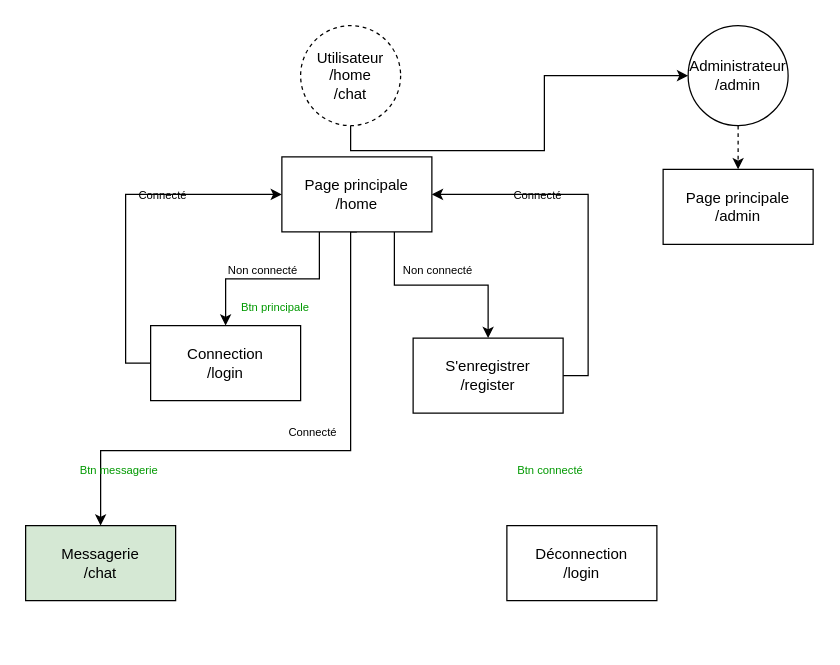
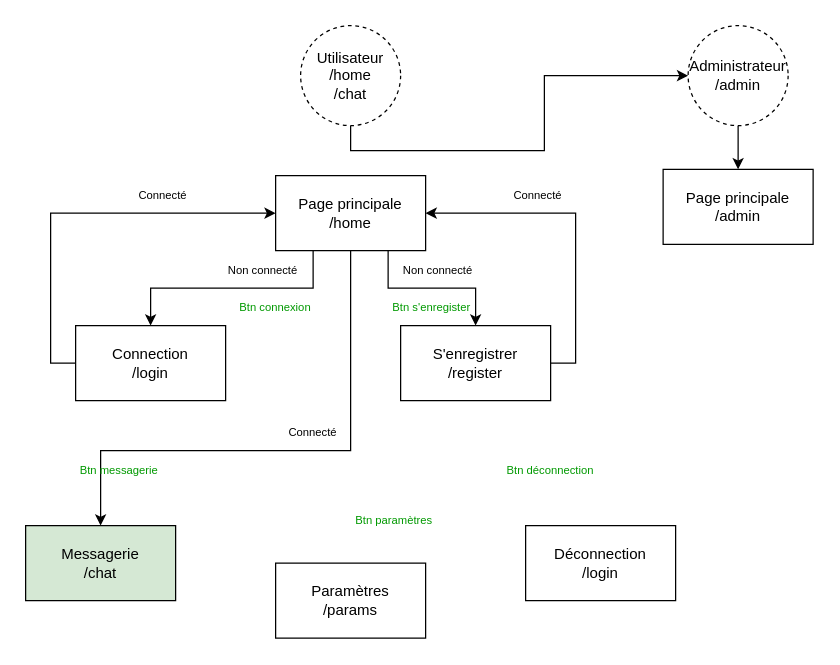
  <mxCell id="0" />
  <mxCell id="1" parent="0" />
  <mxCell id="2" style="edgeStyle=orthogonalEdgeStyle;rounded=0;orthogonalLoop=1;jettySize=auto;html=1;exitX=0.25;exitY=1;exitDx=0;exitDy=0;entryX=0.5;entryY=0;entryDx=0;entryDy=0;" edge="1" parent="1" source="5" target="7"><mxGeometry relative="1" as="geometry" /></mxCell>
  <mxCell id="3" style="edgeStyle=orthogonalEdgeStyle;rounded=0;orthogonalLoop=1;jettySize=auto;html=1;exitX=0.75;exitY=1;exitDx=0;exitDy=0;entryX=0.5;entryY=0;entryDx=0;entryDy=0;" edge="1" parent="1" source="5" target="9"><mxGeometry relative="1" as="geometry" /></mxCell>
  <mxCell id="4" style="edgeStyle=orthogonalEdgeStyle;rounded=0;orthogonalLoop=1;jettySize=auto;html=1;exitX=0.5;exitY=1;exitDx=0;exitDy=0;entryX=0.5;entryY=0;entryDx=0;entryDy=0;fontSize=10;fontColor=#00CC00;" edge="1" parent="1" source="5" target="14"><mxGeometry relative="1" as="geometry"><Array as="points"><mxPoint x="280" y="360" /><mxPoint x="80" y="360" /></Array></mxGeometry></mxCell>
- <mxCell id="5" value="Page principale&lt;br&gt;/home" style="rounded=0;whiteSpace=wrap;html=1;" vertex="1" parent="1"><mxGeometry x="225" y="125" width="120" height="60" as="geometry" /></mxCell>
+ <mxCell id="5" value="Page principale&lt;br&gt;/home" style="rounded=0;whiteSpace=wrap;html=1;" vertex="1" parent="1"><mxGeometry x="220" y="140" width="120" height="60" as="geometry" /></mxCell>
  <mxCell id="6" style="edgeStyle=orthogonalEdgeStyle;rounded=0;orthogonalLoop=1;jettySize=auto;html=1;exitX=0;exitY=0.5;exitDx=0;exitDy=0;entryX=0;entryY=0.5;entryDx=0;entryDy=0;" edge="1" parent="1" source="7" target="5"><mxGeometry relative="1" as="geometry" /></mxCell>
- <mxCell id="7" value="Connection&lt;br&gt;/login" style="rounded=0;whiteSpace=wrap;html=1;" vertex="1" parent="1"><mxGeometry x="120" y="260" width="120" height="60" as="geometry" /></mxCell>
+ <mxCell id="7" value="Connection&lt;br&gt;/login" style="rounded=0;whiteSpace=wrap;html=1;" vertex="1" parent="1"><mxGeometry x="60" y="260" width="120" height="60" as="geometry" /></mxCell>
  <mxCell id="8" style="edgeStyle=orthogonalEdgeStyle;rounded=0;orthogonalLoop=1;jettySize=auto;html=1;exitX=1;exitY=0.5;exitDx=0;exitDy=0;entryX=1;entryY=0.5;entryDx=0;entryDy=0;" edge="1" parent="1" source="9" target="5"><mxGeometry relative="1" as="geometry" /></mxCell>
- <mxCell id="9" value="S'enregistrer&lt;br&gt;/register" style="rounded=0;whiteSpace=wrap;html=1;" vertex="1" parent="1"><mxGeometry x="330" y="270" width="120" height="60" as="geometry" /></mxCell>
+ <mxCell id="9" value="S'enregistrer&lt;br&gt;/register" style="rounded=0;whiteSpace=wrap;html=1;" vertex="1" parent="1"><mxGeometry x="320" y="260" width="120" height="60" as="geometry" /></mxCell>
  <mxCell id="10" value="&lt;font style=&quot;font-size: 9px;&quot;&gt;Connecté&lt;/font&gt;" style="text;html=1;strokeColor=none;fillColor=none;align=center;verticalAlign=middle;whiteSpace=wrap;rounded=0;" vertex="1" parent="1"><mxGeometry x="100" y="140" width="60" height="30" as="geometry" /></mxCell>
  <mxCell id="11" value="&lt;font style=&quot;font-size: 9px;&quot;&gt;Connecté&lt;/font&gt;" style="text;html=1;strokeColor=none;fillColor=none;align=center;verticalAlign=middle;whiteSpace=wrap;rounded=0;" vertex="1" parent="1"><mxGeometry x="400" y="140" width="60" height="30" as="geometry" /></mxCell>
  <mxCell id="12" value="&lt;font style=&quot;font-size: 9px;&quot;&gt;Non connecté&lt;/font&gt;" style="text;html=1;strokeColor=none;fillColor=none;align=center;verticalAlign=middle;whiteSpace=wrap;rounded=0;" vertex="1" parent="1"><mxGeometry x="180" y="200" width="60" height="30" as="geometry" /></mxCell>
  <mxCell id="13" value="&lt;font style=&quot;font-size: 9px;&quot;&gt;Non connecté&lt;/font&gt;" style="text;html=1;strokeColor=none;fillColor=none;align=center;verticalAlign=middle;whiteSpace=wrap;rounded=0;" vertex="1" parent="1"><mxGeometry x="320" y="200" width="60" height="30" as="geometry" /></mxCell>
  <mxCell id="14" value="&lt;font style=&quot;font-size: 12px;&quot;&gt;Messagerie&lt;br&gt;/chat&lt;/font&gt;" style="rounded=0;whiteSpace=wrap;html=1;fontSize=9;fillColor=#d5e8d4;" vertex="1" parent="1"><mxGeometry x="20" y="420" width="120" height="60" as="geometry" /></mxCell>
  <mxCell id="15" style="edgeStyle=orthogonalEdgeStyle;rounded=0;orthogonalLoop=1;jettySize=auto;html=1;exitX=0.5;exitY=1;exitDx=0;exitDy=0;fontSize=12;" edge="1" parent="1" source="16" target="26"><mxGeometry relative="1" as="geometry" /></mxCell>
  <mxCell id="16" value="Utilisateur&lt;br&gt;/home&lt;br&gt;/chat" style="ellipse;whiteSpace=wrap;html=1;aspect=fixed;fontSize=12;dashed=1;" vertex="1" parent="1"><mxGeometry x="240" y="20" width="80" height="80" as="geometry" /></mxCell>
- <mxCell id="17" value="&lt;font style=&quot;font-size: 12px;&quot;&gt;Déconnection&lt;br&gt;/login&lt;br&gt;&lt;/font&gt;" style="rounded=0;whiteSpace=wrap;html=1;fontSize=9;" vertex="1" parent="1"><mxGeometry x="405" y="420" width="120" height="60" as="geometry" /></mxCell>
- <mxCell id="18" value="&lt;font style=&quot;font-size: 9px;&quot;&gt;Btn principale&lt;/font&gt;" style="text;html=1;strokeColor=none;fillColor=none;align=center;verticalAlign=middle;whiteSpace=wrap;rounded=0;fontColor=#009900;" vertex="1" parent="1"><mxGeometry x="190" y="230" width="60" height="30" as="geometry" /></mxCell>
+ <mxCell id="17" value="&lt;font style=&quot;font-size: 12px;&quot;&gt;Déconnection&lt;br&gt;/login&lt;br&gt;&lt;/font&gt;" style="rounded=0;whiteSpace=wrap;html=1;fontSize=9;" vertex="1" parent="1"><mxGeometry x="420" y="420" width="120" height="60" as="geometry" /></mxCell>
+ <mxCell id="18" value="&lt;font style=&quot;font-size: 9px;&quot;&gt;Btn connexion&lt;/font&gt;" style="text;html=1;strokeColor=none;fillColor=none;align=center;verticalAlign=middle;whiteSpace=wrap;rounded=0;fontColor=#009900;" vertex="1" parent="1"><mxGeometry x="190" y="230" width="60" height="30" as="geometry" /></mxCell>
+ <mxCell id="19" value="&lt;font style=&quot;font-size: 9px;&quot;&gt;Btn s'enregister&lt;/font&gt;" style="text;html=1;align=center;verticalAlign=middle;whiteSpace=wrap;rounded=0;fontColor=#009900;" vertex="1" parent="1"><mxGeometry x="310" y="230" width="70" height="30" as="geometry" /></mxCell>
  <mxCell id="20" value="&lt;font style=&quot;font-size: 9px;&quot;&gt;Btn messagerie&lt;/font&gt;" style="text;html=1;strokeColor=none;fillColor=none;align=center;verticalAlign=middle;whiteSpace=wrap;rounded=0;fontColor=#009900;" vertex="1" parent="1"><mxGeometry x="60" y="360" width="70" height="30" as="geometry" /></mxCell>
- <mxCell id="21" value="&lt;font style=&quot;font-size: 9px;&quot;&gt;Btn connecté&lt;/font&gt;" style="text;html=1;strokeColor=none;fillColor=none;align=center;verticalAlign=middle;whiteSpace=wrap;rounded=0;fontColor=#009900;" vertex="1" parent="1"><mxGeometry x="400" y="360" width="80" height="30" as="geometry" /></mxCell>
+ <mxCell id="21" value="&lt;font style=&quot;font-size: 9px;&quot;&gt;Btn déconnection&lt;/font&gt;" style="text;html=1;strokeColor=none;fillColor=none;align=center;verticalAlign=middle;whiteSpace=wrap;rounded=0;fontColor=#009900;" vertex="1" parent="1"><mxGeometry x="400" y="360" width="80" height="30" as="geometry" /></mxCell>
+ <mxCell id="22" value="&lt;font style=&quot;font-size: 12px;&quot;&gt;Paramètres&lt;br&gt;/params&lt;br&gt;&lt;/font&gt;" style="rounded=0;whiteSpace=wrap;html=1;fontSize=9;" vertex="1" parent="1"><mxGeometry x="220" y="450" width="120" height="60" as="geometry" /></mxCell>
+ <mxCell id="23" value="&lt;font style=&quot;font-size: 9px;&quot;&gt;Btn paramètres&lt;/font&gt;" style="text;html=1;strokeColor=none;fillColor=none;align=center;verticalAlign=middle;whiteSpace=wrap;rounded=0;fontColor=#009900;" vertex="1" parent="1"><mxGeometry x="280" y="400" width="70" height="30" as="geometry" /></mxCell>
  <mxCell id="24" value="&lt;font style=&quot;font-size: 9px;&quot;&gt;Connecté&lt;/font&gt;" style="text;html=1;strokeColor=none;fillColor=none;align=center;verticalAlign=middle;whiteSpace=wrap;rounded=0;" vertex="1" parent="1"><mxGeometry x="220" y="330" width="60" height="30" as="geometry" /></mxCell>
- <mxCell id="25" style="edgeStyle=orthogonalEdgeStyle;rounded=0;orthogonalLoop=1;jettySize=auto;html=1;exitX=0.5;exitY=1;exitDx=0;exitDy=0;entryX=0.5;entryY=0;entryDx=0;entryDy=0;fontSize=12;fontColor=#009900;dashed=1;" edge="1" parent="1" source="26" target="27"><mxGeometry relative="1" as="geometry" /></mxCell>
- <mxCell id="26" value="Administrateur&lt;br&gt;/admin" style="ellipse;whiteSpace=wrap;html=1;aspect=fixed;fontSize=12;" vertex="1" parent="1"><mxGeometry x="550" y="20" width="80" height="80" as="geometry" /></mxCell>
+ <mxCell id="25" style="edgeStyle=orthogonalEdgeStyle;rounded=0;orthogonalLoop=1;jettySize=auto;html=1;exitX=0.5;exitY=1;exitDx=0;exitDy=0;entryX=0.5;entryY=0;entryDx=0;entryDy=0;fontSize=12;fontColor=#009900;" edge="1" parent="1" source="26" target="27"><mxGeometry relative="1" as="geometry" /></mxCell>
+ <mxCell id="26" value="Administrateur&lt;br&gt;/admin" style="ellipse;whiteSpace=wrap;html=1;aspect=fixed;fontSize=12;dashed=1;" vertex="1" parent="1"><mxGeometry x="550" y="20" width="80" height="80" as="geometry" /></mxCell>
  <mxCell id="27" value="Page principale&lt;br&gt;/admin" style="rounded=0;whiteSpace=wrap;html=1;" vertex="1" parent="1"><mxGeometry x="530" y="135" width="120" height="60" as="geometry" /></mxCell>
